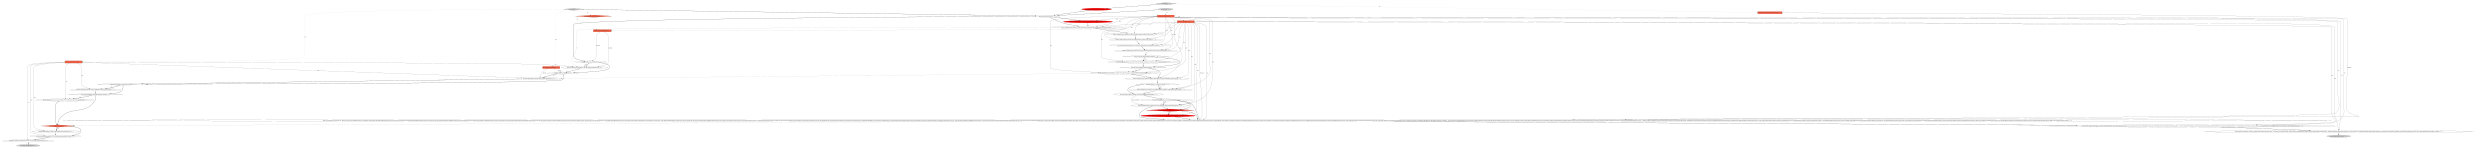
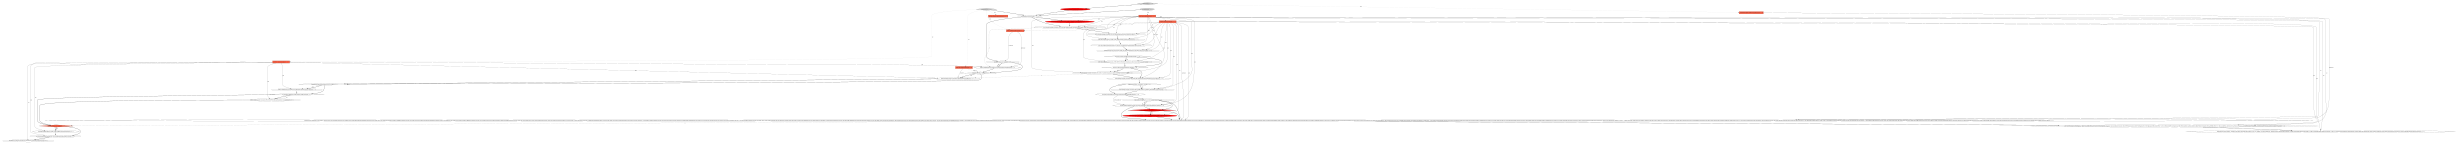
  digraph {
    fontname="PT Serif"
    node [fillcolor=white fontname="PT Serif" shape=ellipse style=filled]
    edge [fontname="PT Serif" style=bold]
    n1 [label="JSONUtils.field(json,RegistryConstants.ATTR_FOLDER,dataSource.getFolder().getFolderPath())@@@18@@@['1', '1', '0']"]
    n2 [label="final String lockPasswordHash = dataSource.getLockPasswordHash()@@@20@@@['1', '1', '0']"]
    n3 [label="JSONUtils.field(json,RegistryConstants.ATTR_LOCK_PASSWORD,lockPasswordHash)@@@22@@@['1', '1', '0']"]
    n4 [label="!CommonUtils.isEmpty(lockPasswordHash)@@@21@@@['1', '1', '0']" shape=diamond]
    n5 [fillcolor=lightgray label="saveObjectFiler['0', '0', '1']" shape=diamond]
-   n6 [fillcolor=tomato label="DBSObjectFilter filter@@@2@@@['0', '0', '1']" shape=diamond]
+   n6 [fillcolor=tomato label="DBSObjectFilter filter@@@2@@@['0', '0', '1']" shape=box]
    n7 [fillcolor=tomato label="JsonWriter json@@@2@@@['0', '0', '1']" shape=box]
    n8 [label="json.beginObject()@@@3@@@['1', '1', '1']"]
    n9 [fillcolor=tomato label="String typeName@@@2@@@['0', '0', '1']" shape=box]
    n10 [fillcolor=tomato label="String objectID@@@2@@@['0', '0', '1']" shape=box]
    n11 [label="JSONUtils.field(json,RegistryConstants.ATTR_DESCRIPTION,filter.getDescription())@@@14@@@['0', '0', '1']"]
    n12 [label="serializeList(json,RegistryConstants.TAG_EXCLUDE,filter.getExclude())@@@20@@@['0', '0', '1']"]
    n13 [label="JSONUtils.field(json,RegistryConstants.ATTR_ENABLED,false)@@@17@@@['0', '0', '1']"]
    n14 [label="serializeList(json,RegistryConstants.TAG_INCLUDE,filter.getInclude())@@@19@@@['0', '0', '1']"]
    n15 [label="JSONUtils.field(json,RegistryConstants.ATTR_ID,objectID)@@@8@@@['0', '0', '1']"]
    n16 [label="JSONUtils.field(json,RegistryConstants.ATTR_NAME,filter.getName())@@@11@@@['0', '0', '1']"]
    n17 [label="JSONUtils.field(json,RegistryConstants.ATTR_TYPE,typeName)@@@5@@@['0', '0', '1']"]
    n18 [label="JSONUtils.field(json,RegistryConstants.ATTR_PROVIDER,dataSource.getDriver().getProviderDescriptor().getId())@@@5@@@['1', '1', '0']"]
    n19 [label="typeName != null@@@4@@@['0', '0', '1']" shape=diamond]
    n20 [fillcolor=red label="JSONUtils.field(json,RegistryConstants.ATTR_ID,dataSource.getId())@@@4@@@['1', '0', '0']"]
    n21 [label="objectID != null@@@7@@@['0', '0', '1']" shape=diamond]
    n22 [label="dataSource.getFolder() != null@@@17@@@['1', '1', '0']" shape=diamond]
    n23 [fillcolor=red label="dataSource.hasSharedVirtualModel()@@@24@@@['0', '1', '0']" shape=diamond]
    n24 [label="{DBPConnectionConfiguration connectionInfo = dataSource.getConnectionConfiguration()json.name(\"configuration\")json.beginObject()JSONUtils.fieldNE(json,RegistryConstants.ATTR_HOST,connectionInfo.getHostName())JSONUtils.fieldNE(json,RegistryConstants.ATTR_PORT,connectionInfo.getHostPort())JSONUtils.fieldNE(json,RegistryConstants.ATTR_SERVER,connectionInfo.getServerName())JSONUtils.fieldNE(json,RegistryConstants.ATTR_DATABASE,connectionInfo.getDatabaseName())JSONUtils.fieldNE(json,RegistryConstants.ATTR_URL,connectionInfo.getUrl())saveSecuredCredentials(json,dataSource,null,connectionInfo.getUserName(),dataSource.isSavePassword()? connectionInfo.getUserPassword(): null)JSONUtils.fieldNE(json,RegistryConstants.ATTR_HOME,connectionInfo.getClientHomeId())if (connectionInfo.getConnectionType() != null) {JSONUtils.field(json,RegistryConstants.ATTR_TYPE,connectionInfo.getConnectionType().getId())}JSONUtils.fieldNE(json,RegistryConstants.ATTR_COLOR,connectionInfo.getConnectionColor())if (connectionInfo.getKeepAliveInterval() > 0) {JSONUtils.field(json,RegistryConstants.ATTR_KEEP_ALIVE,connectionInfo.getKeepAliveInterval())}JSONUtils.serializeProperties(json,RegistryConstants.TAG_PROPERTIES,connectionInfo.getProperties())JSONUtils.serializeProperties(json,RegistryConstants.TAG_PROVIDER_PROPERTIES,connectionInfo.getProviderProperties())if (!ArrayUtils.isEmpty(connectionInfo.getDeclaredEvents())) {json.name(RegistryConstants.TAG_EVENTS)json.beginArray()for (DBPConnectionEventType eventType : connectionInfo.getDeclaredEvents()){DBRShellCommand command = connectionInfo.getEvent(eventType)json.beginObject()JSONUtils.field(json,RegistryConstants.ATTR_TYPE,eventType.name())JSONUtils.field(json,RegistryConstants.ATTR_ENABLED,command.isEnabled())JSONUtils.field(json,RegistryConstants.ATTR_SHOW_PANEL,command.isShowProcessPanel())JSONUtils.field(json,RegistryConstants.ATTR_WAIT_PROCESS,command.isWaitProcessFinish())if (command.isWaitProcessFinish()) {JSONUtils.field(json,RegistryConstants.ATTR_WAIT_PROCESS_TIMEOUT,command.getWaitProcessTimeoutMs())}JSONUtils.field(json,RegistryConstants.ATTR_TERMINATE_AT_DISCONNECT,command.isTerminateAtDisconnect())JSONUtils.field(json,RegistryConstants.ATTR_PAUSE_AFTER_EXECUTE,command.getPauseAfterExecute())JSONUtils.fieldNE(json,RegistryConstants.ATTR_WORKING_DIRECTORY,command.getWorkingDirectory())JSONUtils.fieldNE(json,RegistryConstants.ATTR_COMMAND,command.getCommand())json.endObject()}json.endArray()}if (!CommonUtils.isEmpty(connectionInfo.getDeclaredHandlers())) {json.name(RegistryConstants.TAG_HANDLERS)json.beginObject()for (DBWHandlerConfiguration configuration : connectionInfo.getDeclaredHandlers()){json.name(CommonUtils.notEmpty(configuration.getId()))json.beginObject()JSONUtils.field(json,RegistryConstants.ATTR_TYPE,configuration.getType().name())JSONUtils.field(json,RegistryConstants.ATTR_ENABLED,configuration.isEnabled())JSONUtils.field(json,RegistryConstants.ATTR_SAVE_PASSWORD,configuration.isSavePassword())if (!CommonUtils.isEmpty(configuration.getUserName())) {saveSecuredCredentials(json,dataSource,\"network/\" + configuration.getId(),configuration.getUserName(),configuration.isSavePassword()? configuration.getPassword(): null)}JSONUtils.serializeProperties(json,RegistryConstants.TAG_PROPERTIES,configuration.getProperties())json.endObject()}json.endObject()}{DBPConnectionBootstrap bootstrap = connectionInfo.getBootstrap()if (bootstrap.hasData()) {json.name(RegistryConstants.TAG_BOOTSTRAP)json.beginObject()if (bootstrap.getDefaultAutoCommit() != null) {JSONUtils.field(json,RegistryConstants.ATTR_AUTOCOMMIT,bootstrap.getDefaultAutoCommit())}if (bootstrap.getDefaultTransactionIsolation() != null) {JSONUtils.field(json,RegistryConstants.ATTR_TXN_ISOLATION,bootstrap.getDefaultTransactionIsolation())}JSONUtils.fieldNE(json,RegistryConstants.ATTR_DEFAULT_OBJECT,bootstrap.getDefaultObjectName())if (bootstrap.isIgnoreErrors()) {JSONUtils.field(json,RegistryConstants.ATTR_IGNORE_ERRORS,true)}JSONUtils.serializeStringList(json,RegistryConstants.TAG_QUERY,bootstrap.getInitQueries())json.endObject()}}json.endObject()}@@@27@@@['1', '1', '0']"]
    n25 [fillcolor=red label="JSONUtils.field(json,\"virtual-model-id\",dataSource.getVirtualModel().getId())@@@25@@@['0', '1', '0']"]
    n26 [fillcolor=tomato label="!filter.isEnabled()@@@16@@@['0', '0', '1']" shape=diamond]
    n27 [label="{Collection<FilterMapping> filterMappings = dataSource.getObjectFilters()if (!CommonUtils.isEmpty(filterMappings)) {json.name(RegistryConstants.TAG_FILTERS)json.beginArray()for (FilterMapping filter : filterMappings){if (filter.defaultFilter != null && !filter.defaultFilter.isEmpty()) {saveObjectFiler(json,filter.typeName,null,filter.defaultFilter)}for (Map.Entry<String,DBSObjectFilter> cf : filter.customFilters.entrySet()){if (!cf.getValue().isEmpty()) {saveObjectFiler(json,filter.typeName,cf.getKey(),cf.getValue())}}}json.endArray()}}@@@106@@@['1', '1', '0']"]
    n28 [label="!CommonUtils.isEmpty(filter.getDescription())@@@13@@@['0', '0', '1']" shape=diamond]
    n29 [label="JSONUtils.field(json,RegistryConstants.ATTR_SAVE_PASSWORD,dataSource.isSavePassword())@@@9@@@['1', '1', '0']"]
    n30 [label="dataSource.isShowSystemObjects()@@@10@@@['1', '1', '0']" shape=diamond]
    n31 [label="JSONUtils.field(json,RegistryConstants.ATTR_SHOW_SYSTEM_OBJECTS,dataSource.isShowSystemObjects())@@@11@@@['1', '1', '0']"]
    n32 [label="dataSource.isShowUtilityObjects()@@@13@@@['1', '1', '0']" shape=diamond]
-   n33 [fillcolor=lightgray label="json.endObject()@@@21@@@['0', '0', '1']"]
    n34 [label="JSONUtils.field(json,RegistryConstants.ATTR_SHOW_UTIL_OBJECTS,dataSource.isShowUtilityObjects())@@@14@@@['1', '1', '0']"]
    n35 [label="JSONUtils.field(json,RegistryConstants.ATTR_READ_ONLY,dataSource.isConnectionReadOnly())@@@16@@@['1', '1', '0']"]
    n36 [label="!CommonUtils.isEmpty(filter.getName())@@@10@@@['0', '0', '1']" shape=diamond]
    n37 [label="JSONUtils.field(json,RegistryConstants.ATTR_NAME,dataSource.getName())@@@7@@@['1', '1', '0']"]
    n38 [label="JSONUtils.fieldNE(json,RegistryConstants.TAG_DESCRIPTION,dataSource.getDescription())@@@8@@@['1', '1', '0']"]
    n39 [label="JSONUtils.field(json,RegistryConstants.ATTR_DRIVER,dataSource.getDriver().getId())@@@6@@@['1', '1', '0']"]
    n40 [label="{SimplePreferenceStore prefStore = dataSource.getPreferenceStore()Map<String,String> props = new TreeMap<>()for (String propName : prefStore.preferenceNames()){String propValue = prefStore.getString(propName)String defValue = prefStore.getDefaultString(propName)if (propValue != null && !CommonUtils.equalObjects(propValue,defValue)) {props.put(propName,propValue)}}if (!props.isEmpty()) {JSONUtils.serializeProperties(json,RegistryConstants.TAG_CUSTOM_PROPERTIES,props)}}@@@124@@@['1', '1', '0']"]
-   n41 [fillcolor=lightgray label="json.endObject()@@@138@@@['1', '1', '0']"]
    n42 [fillcolor=tomato label="JsonWriter json@@@2@@@['1', '1', '0']" shape=box]
    n43 [fillcolor=tomato label="JsonWriter json@@@2@@@['1', '0', '0']" shape=box]
    n44 [fillcolor=red label="json.name(dataSource.getId())@@@3@@@['0', '1', '0']"]
    n45 [fillcolor=lightgray label="saveDataSource['0', '1', '0']" shape=diamond]
    n46 [fillcolor=tomato label="DataSourceDescriptor dataSource@@@2@@@['0', '1', '0']" shape=box]
    n47 [fillcolor=lightgray label="saveDataSource['1', '0', '0']"]
    n1 -> n2
    n2 -> n3 [label=lockPasswordHash style=solid]
    n2 -> n4
    n3 -> n23
    n3 -> n24
    n4 -> n3 [label=true style=dotted]
    n4 -> n3
    n4 -> n23
    n4 -> n24
    n5 -> n6 [label=true style=dotted]
    n5 -> n7 [label=true style=dotted]
    n5 -> n8
    n5 -> n9 [label=true style=dotted]
    n5 -> n10 [label=true style=dotted]
    n7 -> n11 [label=json style=solid]
    n7 -> n12 [label=json style=solid]
    n7 -> n13 [label=json style=solid]
    n7 -> n14 [label=json style=solid]
    n7 -> n15 [label=json style=solid]
    n7 -> n16 [label=json style=solid]
    n7 -> n17 [label=json style=solid]
    n8 -> n18
    n8 -> n19
    n8 -> n20
    n9 -> n17 [label=typeName style=solid]
    n9 -> n19 [label=typeName style=solid]
    n10 -> n15 [label=objectID style=solid]
    n10 -> n21 [label=objectID style=dashed]
    n11 -> n26
-   n12 -> n33
    n13 -> n14
    n14 -> n12
    n15 -> n36
    n16 -> n28
    n17 -> n21
    n18 -> n17 [label=0 style=dashed]
    n18 -> n39
    n19 -> n17
    n19 -> n17 [label=true style=dotted]
    n19 -> n21
    n20 -> n18
    n21 -> n15 [label=true style=dotted]
    n21 -> n15
    n21 -> n36
    n22 -> n1
    n22 -> n1 [label=true style=dotted]
    n22 -> n2
    n23 -> n24
    n23 -> n25
    n23 -> n25 [label=true style=dotted]
    n24 -> n26 [label=0 style=dashed]
    n24 -> n27
    n25 -> n24
    n26 -> n13
    n26 -> n13 [label=true style=dotted]
    n26 -> n14
    n27 -> n40
    n28 -> n11 [label=true style=dotted]
    n28 -> n11
    n28 -> n26
    n29 -> n30
    n30 -> n31 [label=true style=dotted]
    n30 -> n31
    n30 -> n32
    n31 -> n32
    n32 -> n34 [label=true style=dotted]
    n32 -> n34
    n32 -> n35
    n34 -> n15 [label=0 style=dashed]
    n34 -> n35
    n35 -> n22
    n36 -> n16 [label=true style=dotted]
    n36 -> n16
    n36 -> n28
    n37 -> n38
    n38 -> n29
    n39 -> n37
-   n40 -> n41
    n42 -> n1 [label=json style=solid]
    n42 -> n3 [label=json style=solid]
    n42 -> n9 [label=0 style=dashed]
    n42 -> n18 [label=json style=solid]
    n42 -> n24 [label=dataSource style=solid]
    n42 -> n24 [label=json style=solid]
    n42 -> n25 [label=json style=solid]
    n42 -> n27 [label=json style=solid]
    n42 -> n29 [label=json style=solid]
    n42 -> n31 [label=json style=solid]
    n42 -> n34 [label=json style=solid]
    n42 -> n35 [label=json style=solid]
    n42 -> n37 [label=json style=solid]
    n42 -> n38 [label=json style=solid]
    n42 -> n39 [label=json style=solid]
    n42 -> n40 [label=json style=solid]
    n43 -> n1 [label=json style=solid]
    n43 -> n3 [label=json style=solid]
    n43 -> n18 [label=json style=solid]
    n43 -> n20 [label=json style=solid]
    n43 -> n24 [label=json style=solid]
    n43 -> n27 [label=json style=solid]
    n43 -> n29 [label=json style=solid]
    n43 -> n31 [label=json style=solid]
    n43 -> n34 [label=json style=solid]
    n43 -> n35 [label=json style=solid]
    n43 -> n37 [label=json style=solid]
    n43 -> n38 [label=json style=solid]
    n43 -> n39 [label=json style=solid]
    n43 -> n40 [label=json style=solid]
    n44 -> n8
    n45 -> n44
    n45 -> n46 [label=true style=dotted]
    n46 -> n24 [label=dataSource style=solid]
    n47 -> n8
    n47 -> n42 [label=true style=dotted]
    n47 -> n43 [label=true style=dotted]
  }
